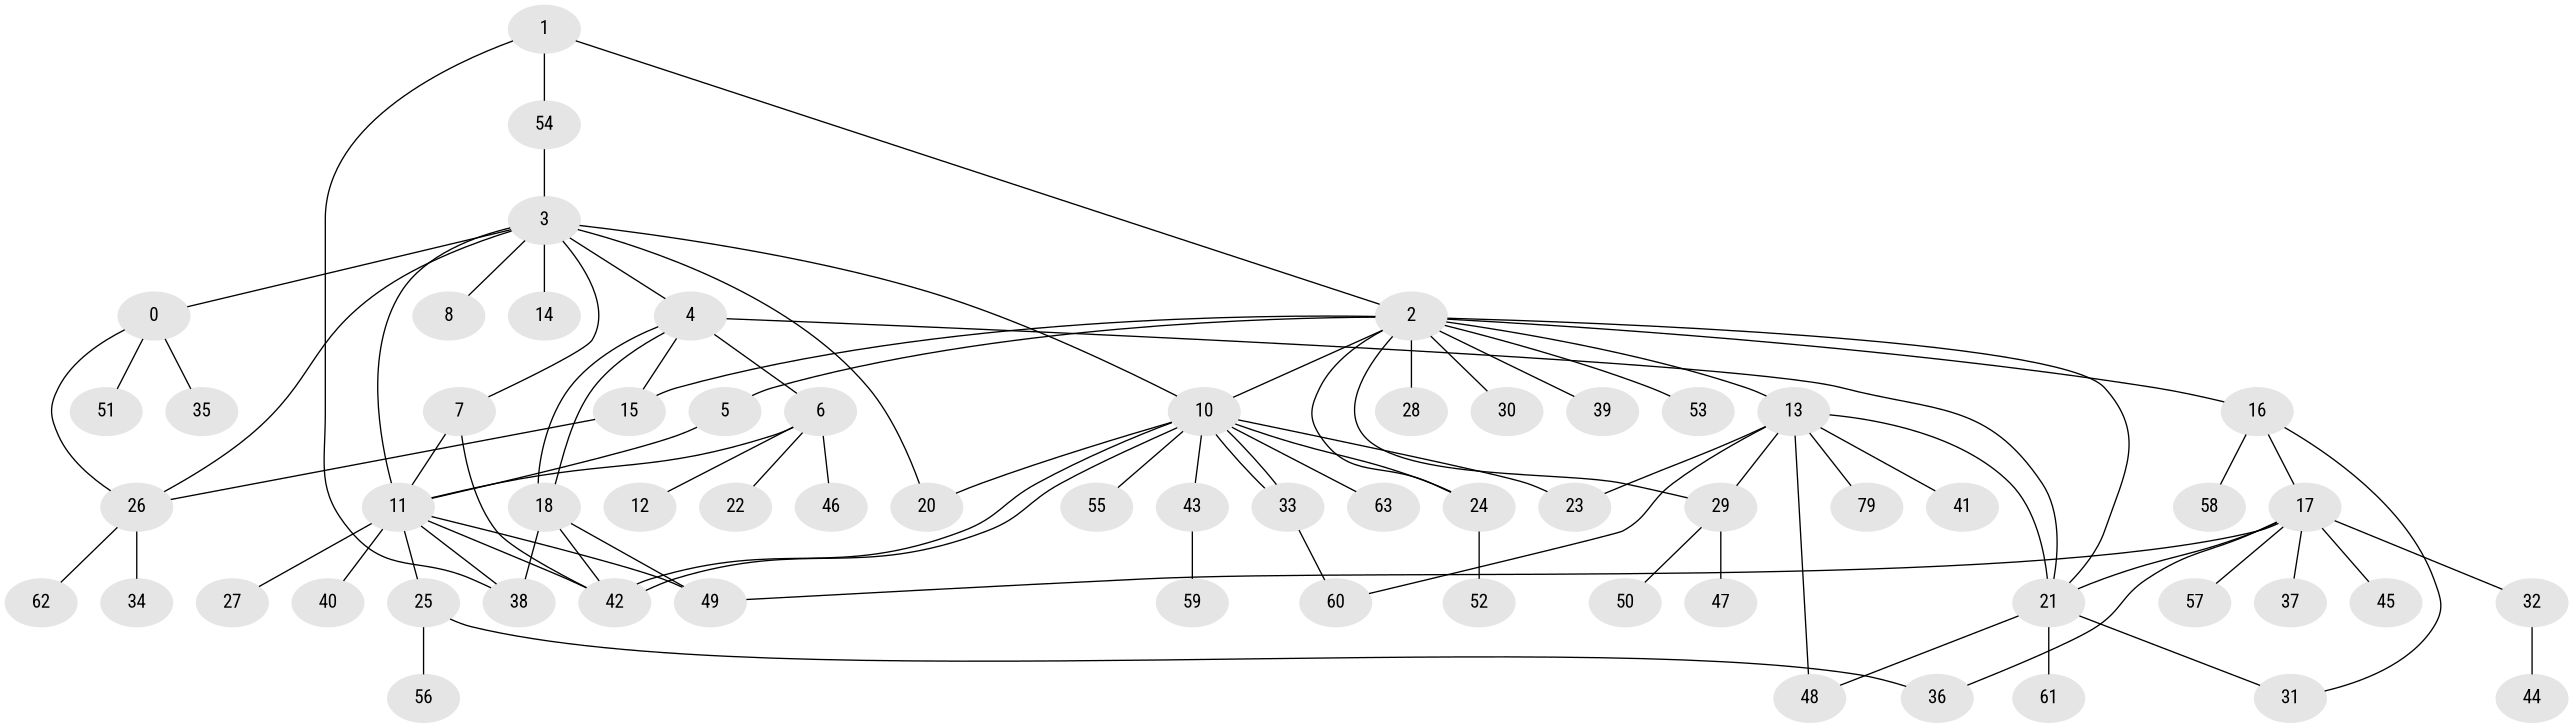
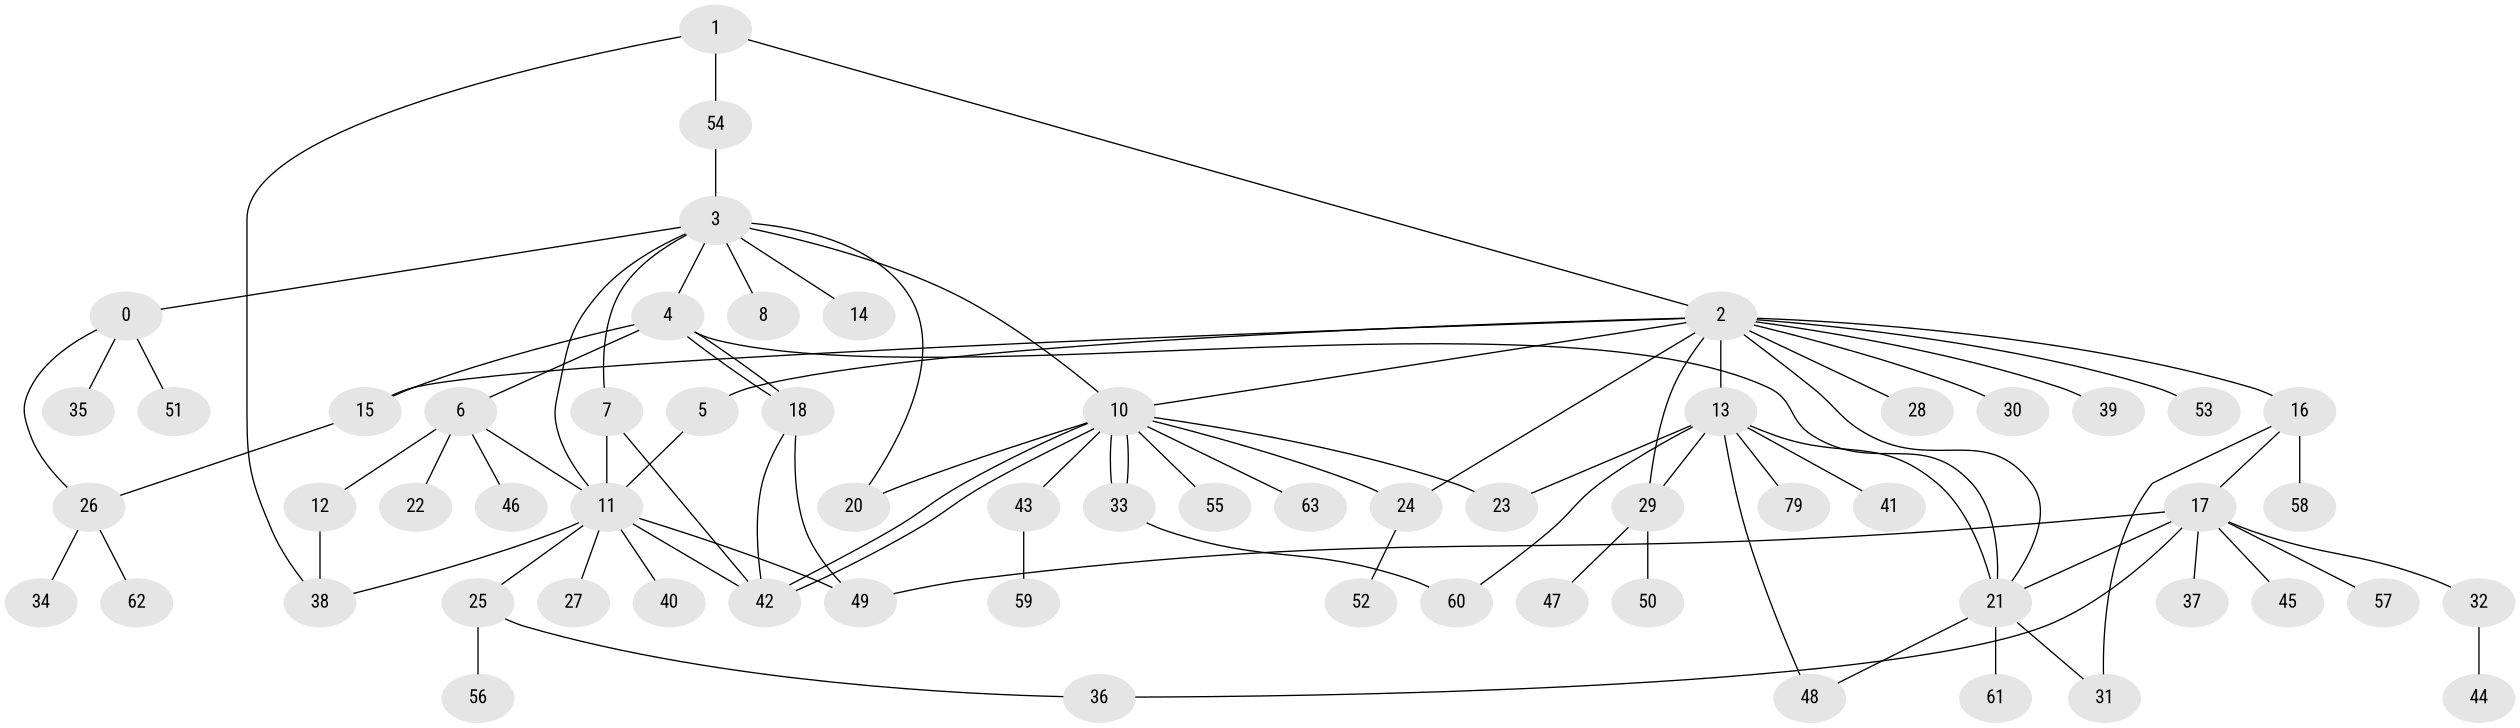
  graph {
    fontname="Roboto Condensed"
    node [color=gray90 fontname="Roboto Condensed" style=filled]
    edge [fontname="Roboto Condensed"]
    1
    2
    38
    54
    5
    10
    13
    15
    16
    21
    24
    28
    29
    30
    39
    53
    3
    4
    7
    8
    n21 [label=0]
    11
    14
    20
    26
    42
    23
    33
    43
    55
    63
    n32 [label=79]
    41
    48
    60
    17
    31
    58
    61
    52
    47
    50
    6
    18
    35
    51
    25
    27
    40
    49
    34
    62
    12
    22
    46
    59
    36
    56
    32
    37
    45
    57
    44
    1 -- 2
    1 -- 38
    1 -- 54
    2 -- 5
    2 -- 10
    2 -- 13
    2 -- 15
    2 -- 16
    2 -- 21
    2 -- 24
    2 -- 28
    2 -- 29
    2 -- 30
    2 -- 39
    2 -- 53
    54 -- 3
    5 -- 11
    10 -- 24
    10 -- 20
    10 -- 42
    10 -- 42
    10 -- 23
    10 -- 33
    10 -- 33
    10 -- 43
    10 -- 55
    10 -- 63
    13 -- 21
    13 -- 29
    13 -- 23
    13 -- n32
    13 -- 41
    13 -- 48
    13 -- 60
    15 -- 26
    16 -- 17
    16 -- 31
    16 -- 58
    21 -- 48
    21 -- 31
    21 -- 61
    24 -- 52
    29 -- 47
    29 -- 50
    3 -- 10
    3 -- 4
    3 -- 7
    3 -- 8
    3 -- n21
    3 -- 11
    3 -- 14
    3 -- 20
-   3 -- 26
    4 -- 15
    4 -- 21
    4 -- 6
    4 -- 18
    4 -- 18
    7 -- 11
    7 -- 42
    n21 -- 26
    n21 -- 35
    n21 -- 51
    11 -- 38
    11 -- 42
    11 -- 25
    11 -- 27
    11 -- 40
    11 -- 49
    26 -- 34
    26 -- 62
    33 -- 60
    43 -- 59
    17 -- 21
    17 -- 49
    17 -- 36
    17 -- 32
    17 -- 37
    17 -- 45
    17 -- 57
    6 -- 11
    6 -- 12
    6 -- 22
    6 -- 46
-   18 -- 38
+   12 -- 38
    18 -- 42
    18 -- 49
    25 -- 36
    25 -- 56
    32 -- 44
  }
